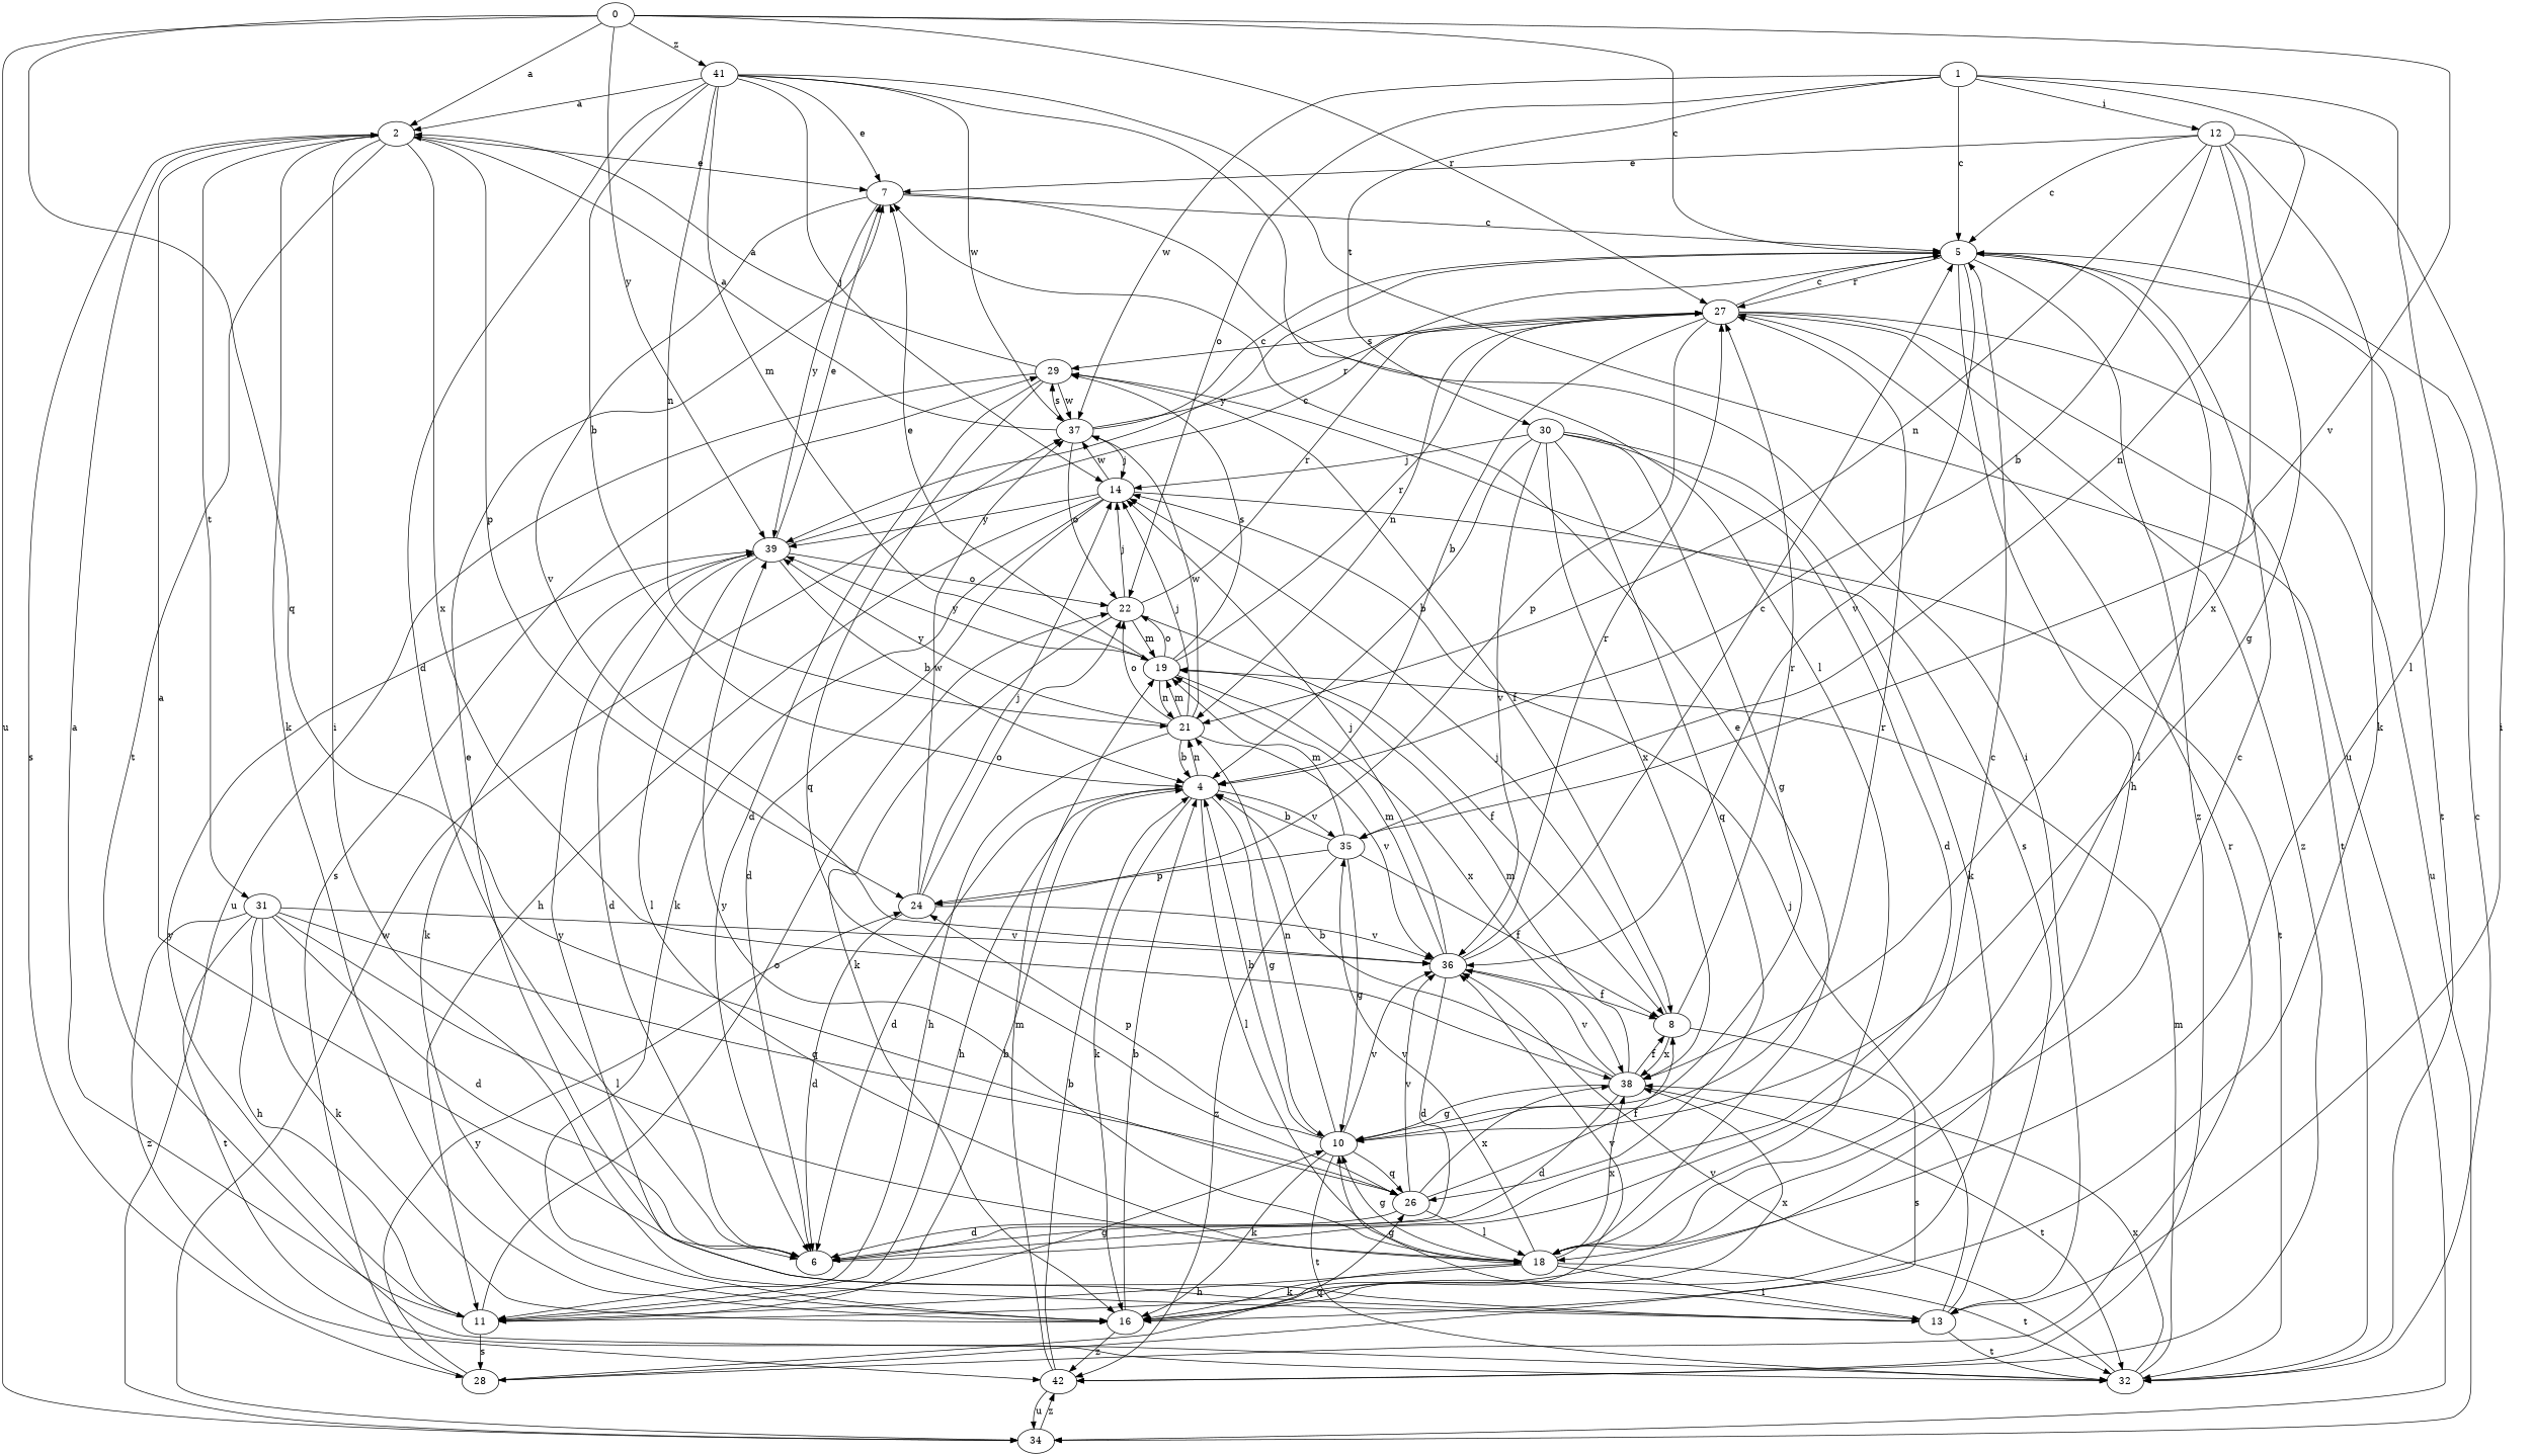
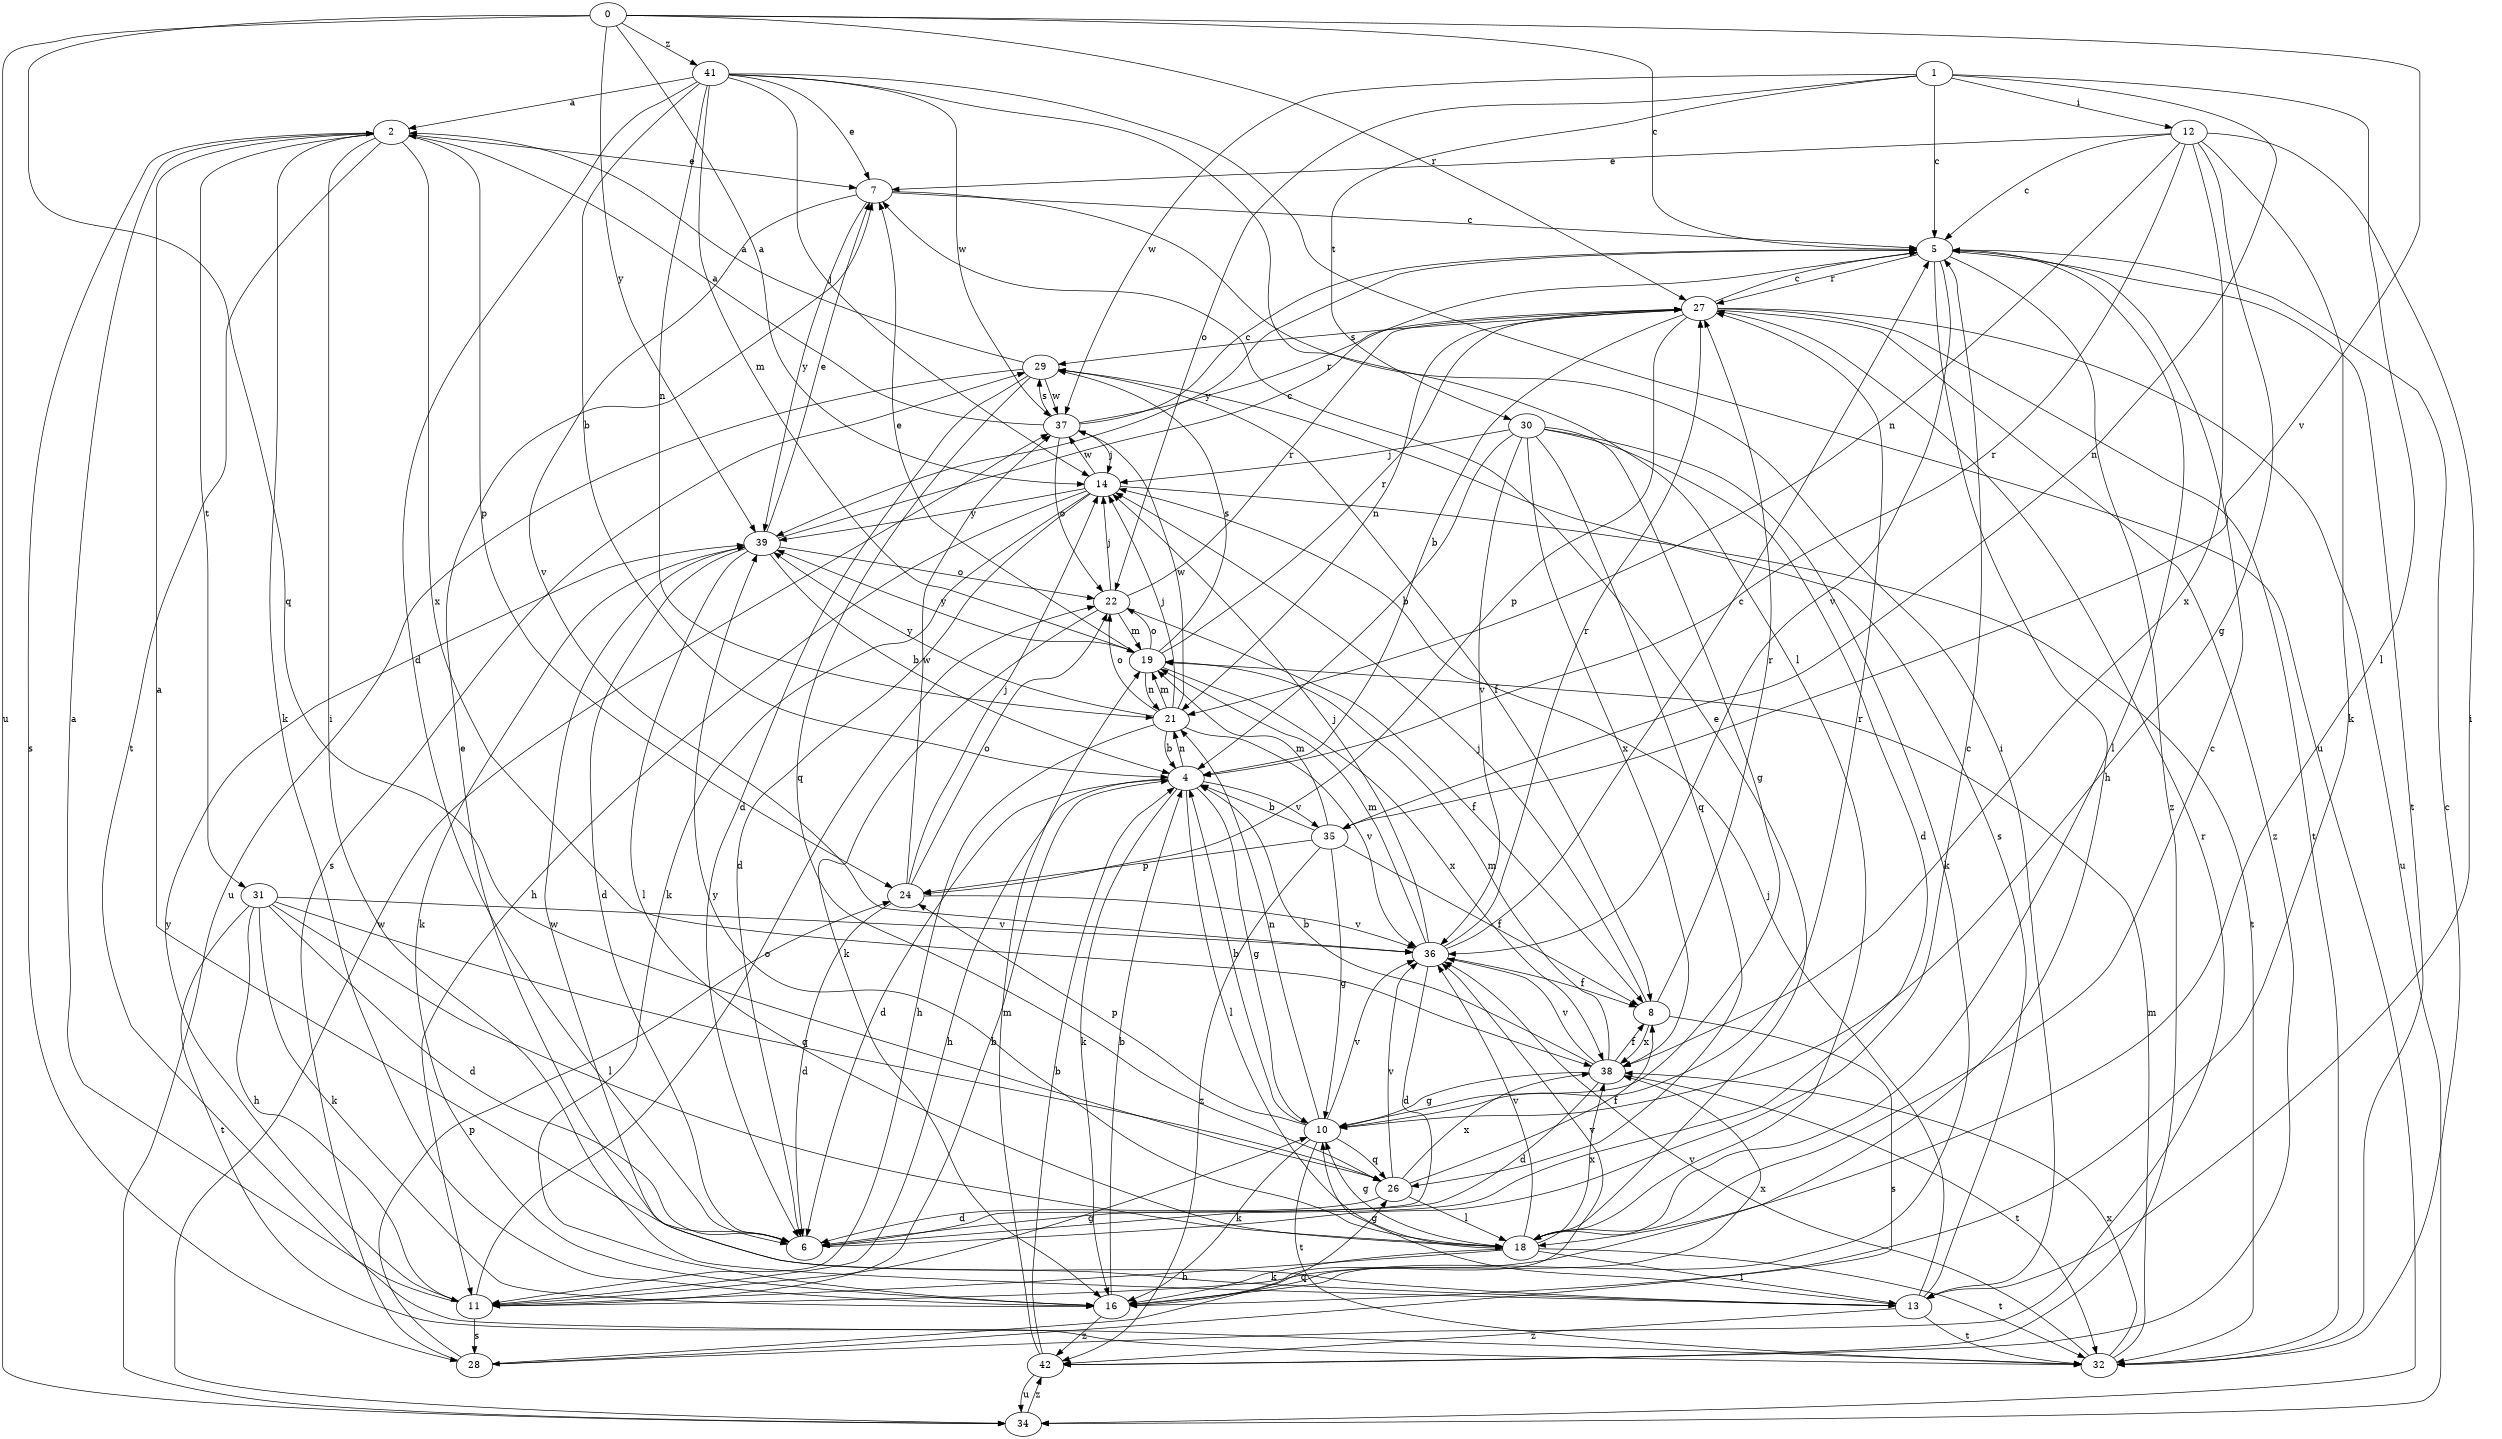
  strict digraph {
    0
    2
    5
    26
    27
    34
    35
    39
    41
    7
    13
    16
    24
    28
    31
    32
    38
    18
    11
    36
    42
    6
    8
    21
    4
    29
    37
    10
    19
    22
    14
    1
    12
    30
-   0 -> 2 [label=a]
+   0 -> 14 [label=a]
    0 -> 5 [label=c]
    0 -> 26 [label=q]
    0 -> 27 [label=r]
    0 -> 34 [label=u]
    0 -> 35 [label=v]
    0 -> 39 [label=y]
    0 -> 41 [label=z]
    2 -> 7 [label=e]
    2 -> 13 [label=i]
    2 -> 16 [label=k]
    2 -> 24 [label=p]
    2 -> 28 [label=s]
    2 -> 31 [label=t]
    2 -> 32 [label=t]
    2 -> 38 [label=x]
    5 -> 27 [label=r]
    5 -> 39 [label=y]
    5 -> 32 [label=t]
    5 -> 18 [label=l]
    5 -> 11 [label=h]
    5 -> 36 [label=v]
    5 -> 42 [label=z]
    26 -> 38 [label=x]
    26 -> 18 [label=l]
    26 -> 36 [label=v]
    26 -> 6 [label=d]
    26 -> 8 [label=f]
    27 -> 5 [label=c]
    27 -> 34 [label=u]
    27 -> 24 [label=p]
    27 -> 32 [label=t]
    27 -> 42 [label=z]
    27 -> 21 [label=n]
    27 -> 4 [label=b]
    27 -> 29 [label=s]
    34 -> 42 [label=z]
    34 -> 37 [label=w]
    35 -> 24 [label=p]
    35 -> 42 [label=z]
    35 -> 8 [label=f]
    35 -> 4 [label=b]
    35 -> 10 [label=g]
    35 -> 19 [label=m]
    39 -> 5 [label=c]
    39 -> 7 [label=e]
    39 -> 16 [label=k]
    39 -> 18 [label=l]
    39 -> 6 [label=d]
    39 -> 4 [label=b]
    39 -> 22 [label=o]
    41 -> 2 [label=a]
    41 -> 34 [label=u]
    41 -> 7 [label=e]
    41 -> 18 [label=l]
    41 -> 6 [label=d]
    41 -> 21 [label=n]
    41 -> 4 [label=b]
    41 -> 37 [label=w]
    41 -> 19 [label=m]
    41 -> 14 [label=j]
    7 -> 5 [label=c]
    7 -> 39 [label=y]
    7 -> 13 [label=i]
    7 -> 36 [label=v]
-   13 -> 39 [label=y]
+   13 -> 39 [label=w]
    13 -> 7 [label=e]
    13 -> 32 [label=t]
    13 -> 29 [label=s]
    13 -> 10 [label=g]
    13 -> 14 [label=j]
    16 -> 38 [label=x]
    16 -> 36 [label=v]
    16 -> 42 [label=z]
    16 -> 4 [label=b]
    24 -> 36 [label=v]
    24 -> 6 [label=d]
    24 -> 37 [label=w]
    24 -> 22 [label=o]
    24 -> 14 [label=j]
    28 -> 26 [label=q]
    28 -> 27 [label=r]
-   28 -> 24 [label=y]
+   28 -> 24 [label=p]
    28 -> 29 [label=s]
    31 -> 26 [label=q]
    31 -> 16 [label=k]
    31 -> 32 [label=t]
    31 -> 18 [label=l]
    31 -> 11 [label=h]
    31 -> 36 [label=v]
-   31 -> 42 [label=z]
+   13 -> 42 [label=z]
    31 -> 6 [label=d]
    32 -> 5 [label=c]
    32 -> 38 [label=x]
    32 -> 36 [label=v]
    32 -> 19 [label=m]
    38 -> 32 [label=t]
    38 -> 36 [label=v]
    38 -> 6 [label=d]
    38 -> 8 [label=f]
    38 -> 4 [label=b]
    38 -> 10 [label=g]
    38 -> 19 [label=m]
    18 -> 5 [label=c]
    18 -> 39 [label=y]
    18 -> 7 [label=e]
    18 -> 13 [label=i]
    18 -> 16 [label=k]
    18 -> 32 [label=t]
    18 -> 38 [label=x]
    18 -> 11 [label=h]
-   18 -> 35 [label=v]
+   18 -> 36 [label=v]
    18 -> 10 [label=g]
    11 -> 2 [label=a]
    11 -> 39 [label=y]
    11 -> 28 [label=s]
    11 -> 4 [label=b]
    11 -> 10 [label=g]
    11 -> 22 [label=o]
    36 -> 5 [label=c]
    36 -> 27 [label=r]
    36 -> 6 [label=d]
    36 -> 8 [label=f]
    36 -> 19 [label=m]
    36 -> 14 [label=j]
    42 -> 34 [label=u]
    42 -> 4 [label=b]
    42 -> 19 [label=m]
    6 -> 2 [label=a]
    6 -> 5 [label=c]
    8 -> 27 [label=r]
    8 -> 28 [label=s]
    8 -> 38 [label=x]
    8 -> 14 [label=j]
    21 -> 39 [label=y]
    21 -> 11 [label=h]
    21 -> 36 [label=v]
    21 -> 4 [label=b]
    21 -> 37 [label=w]
    21 -> 19 [label=m]
    21 -> 22 [label=o]
    21 -> 14 [label=j]
    4 -> 35 [label=v]
    4 -> 16 [label=k]
    4 -> 18 [label=l]
    4 -> 11 [label=h]
    4 -> 6 [label=d]
    4 -> 21 [label=n]
    4 -> 10 [label=g]
    29 -> 2 [label=a]
    29 -> 26 [label=q]
    29 -> 34 [label=u]
    29 -> 6 [label=d]
    29 -> 8 [label=f]
    29 -> 37 [label=w]
    37 -> 2 [label=a]
    37 -> 5 [label=c]
    37 -> 27 [label=r]
    37 -> 29 [label=s]
    37 -> 22 [label=o]
    37 -> 14 [label=j]
    10 -> 26 [label=q]
    10 -> 27 [label=r]
    10 -> 16 [label=k]
    10 -> 24 [label=p]
    10 -> 32 [label=t]
    10 -> 36 [label=v]
    10 -> 21 [label=n]
    10 -> 4 [label=b]
    19 -> 27 [label=r]
    19 -> 39 [label=y]
    19 -> 7 [label=e]
    19 -> 38 [label=x]
    19 -> 21 [label=n]
    19 -> 29 [label=s]
    19 -> 22 [label=o]
    22 -> 27 [label=r]
    22 -> 16 [label=k]
    22 -> 8 [label=f]
    22 -> 19 [label=m]
    22 -> 14 [label=j]
    14 -> 39 [label=y]
    14 -> 16 [label=k]
    14 -> 32 [label=t]
    14 -> 11 [label=h]
    14 -> 6 [label=d]
    14 -> 37 [label=w]
    1 -> 5 [label=c]
    1 -> 35 [label=n]
    1 -> 18 [label=l]
    1 -> 37 [label=w]
    1 -> 22 [label=o]
    1 -> 12 [label=i]
    1 -> 30 [label=t]
    12 -> 5 [label=c]
    12 -> 7 [label=e]
    12 -> 13 [label=i]
    12 -> 16 [label=k]
    12 -> 38 [label=x]
    12 -> 21 [label=n]
-   12 -> 4 [label=b]
+   12 -> 4 [label=r]
    12 -> 10 [label=g]
    30 -> 26 [label=q]
    30 -> 16 [label=k]
    30 -> 38 [label=x]
    30 -> 36 [label=v]
    30 -> 6 [label=d]
    30 -> 4 [label=b]
    30 -> 10 [label=g]
    30 -> 14 [label=j]
  }
